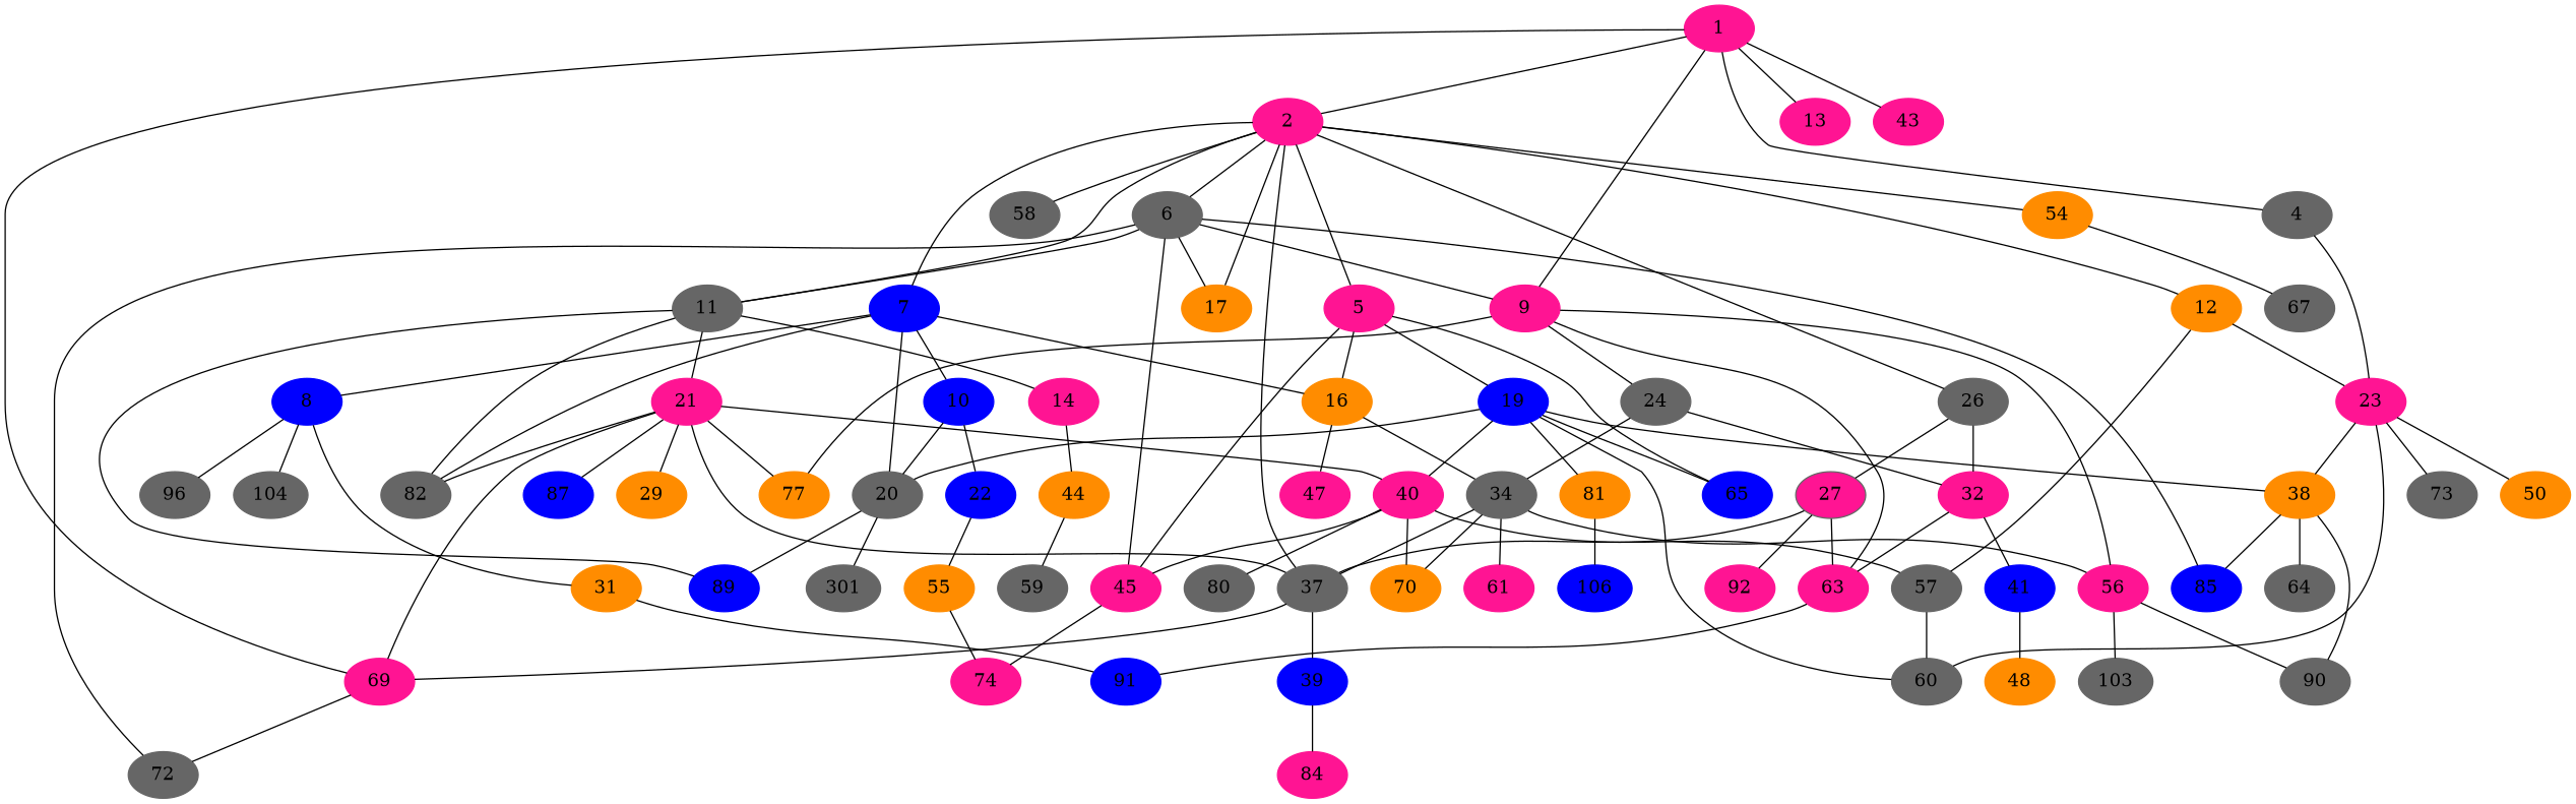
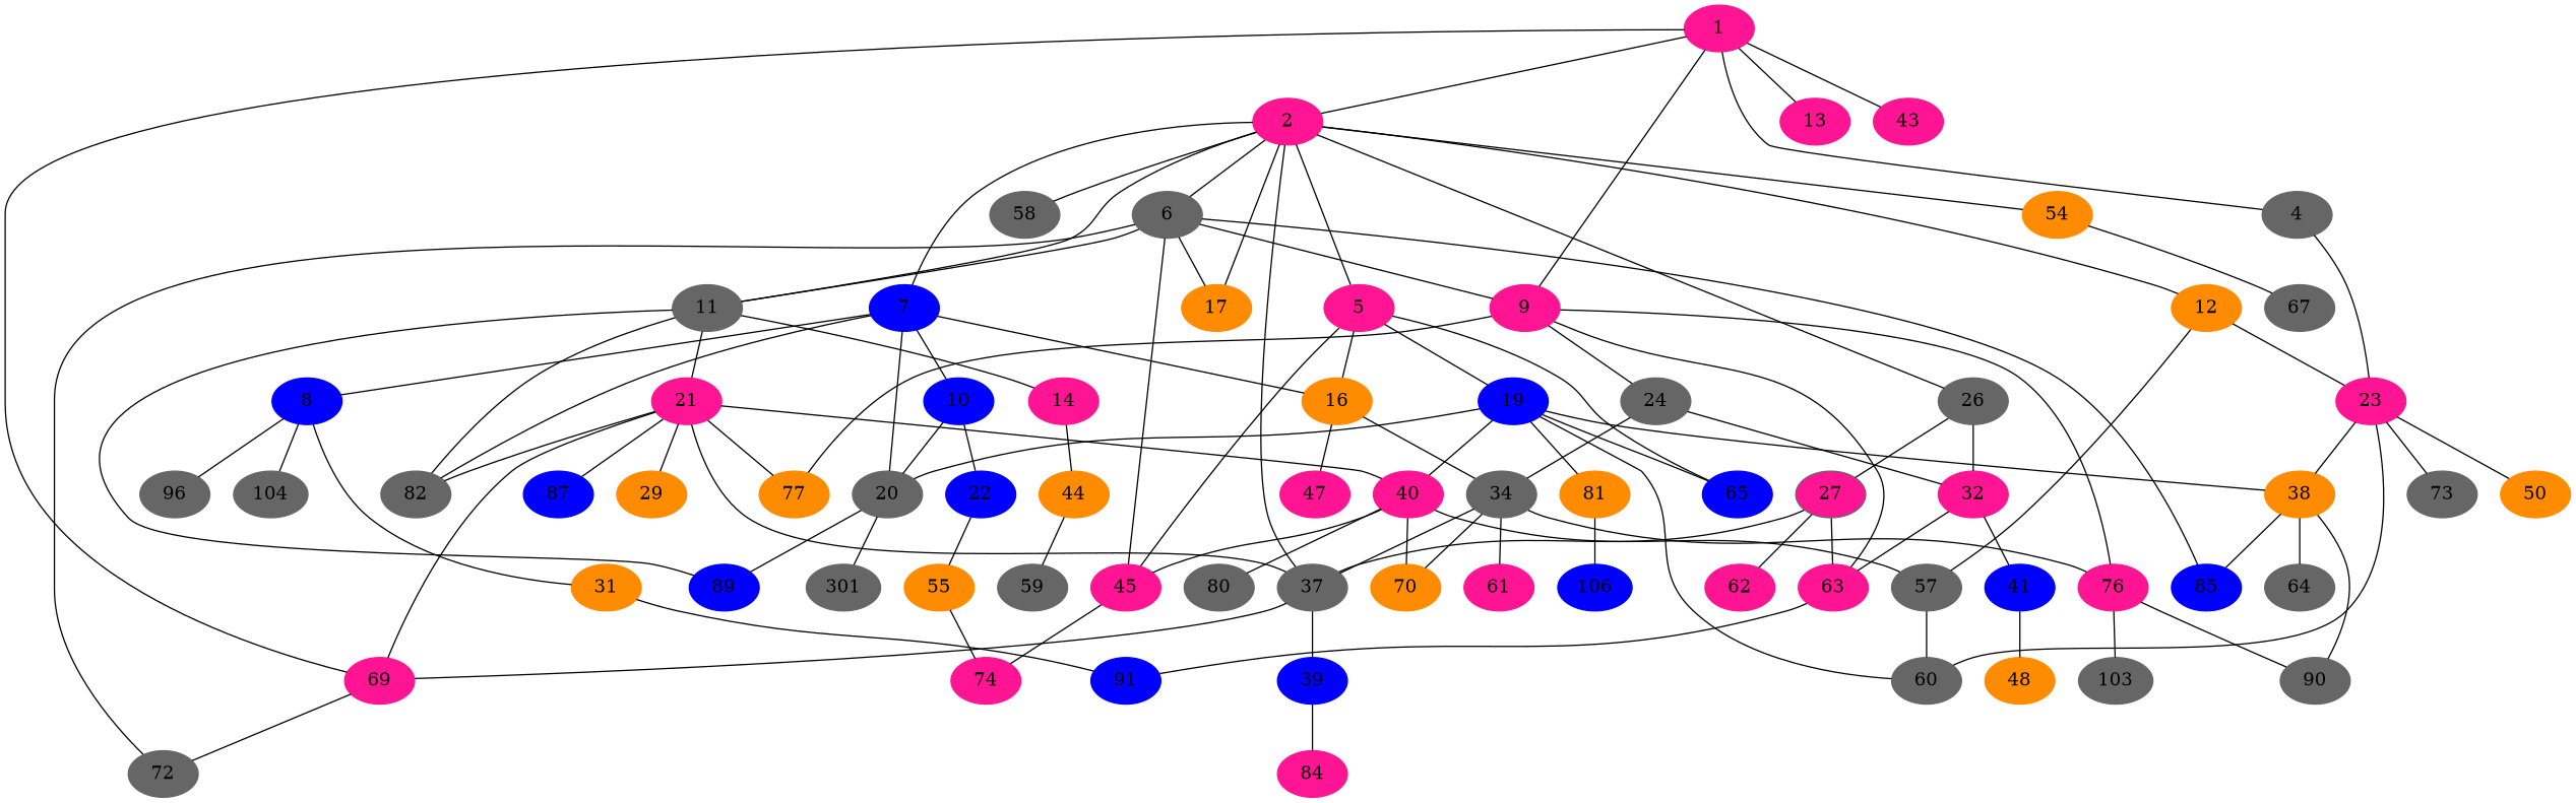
  graph {
    node [color=gray40 style=filled]
    1 [color=deeppink super="+25"]
    2 [color=deeppink super="+3"]
    4
    9 [color=deeppink super="+62"]
    13 [color=deeppink]
    43 [color=deeppink]
    69 [color=deeppink super="+83"]
    5 [color=deeppink super="+79"]
    6 [super="+94"]
    7 [color=blue]
    11 [super="+36"]
    12 [color=darkorange super="+28"]
    17 [color=darkorange super="+33"]
    26 [super="+46"]
    37 [super="+51"]
    54 [color=darkorange super="+95"]
    58
    23 [color=deeppink super="+56"]
    24
    63 [color=deeppink super="+96"]
-   76 [color=deeppink super="+86" label=56]
+   76 [color=deeppink super="+86"]
    77 [color=darkorange super="+102"]
    72 [super="+99"]
    16 [color=darkorange super="+30"]
    19 [color=blue super="+78"]
    45 [color=deeppink]
    65 [color=blue]
    85 [color=blue super="+98"]
    8 [color=blue super="+18"]
    10 [color=blue super="+15"]
    20 [super="+97"]
    82 [super="+88"]
    14 [color=deeppink]
    21 [color=deeppink super="+49"]
    89 [color=blue]
    57 [super="+108"]
    32 [color=deeppink super="+35"]
    27 [fillcolor=deeppink]
    39 [color=blue]
    67 [super="+105"]
    38 [color=darkorange super="+42"]
    60 [super="+68"]
    50 [color=darkorange]
    73
    34 [super="+71"]
    47 [color=deeppink]
    40 [color=deeppink super="+53"]
    81 [color=darkorange]
    74 [color=deeppink super="+107"]
    31 [color=darkorange]
    n51 [label=96]
    104
    22 [color=blue]
    n54 [label=301]
    91 [color=blue]
    90
    103
    55 [color=darkorange super="+75"]
    44 [color=darkorange super="+66"]
    29 [color=darkorange]
    87 [color=blue]
    59 [super="+100"]
    61 [color=deeppink]
    70 [color=darkorange]
    64
    80
    106 [color=blue]
    41 [color=blue super="+52"]
-   92 [color=deeppink]
+   92 [color=deeppink label=62]
    48 [color=darkorange]
    84 [color=deeppink]
    1 -- 2
    1 -- 4
    1 -- 9
    1 -- 13
    1 -- 43
    1 -- 69
    2 -- 5
    2 -- 6
    2 -- 7
    2 -- 11
    2 -- 12
    2 -- 17
    2 -- 26
    2 -- 37
    2 -- 54
    2 -- 58
    4 -- 23
    9 -- 24
    9 -- 63
    9 -- 76
    9 -- 77
    69 -- 72
    5 -- 16
    5 -- 19
    5 -- 45
    5 -- 65
    6 -- 9
    6 -- 11
    6 -- 17
    6 -- 72
    6 -- 45
    6 -- 85
    7 -- 16
    7 -- 8
    7 -- 10
    7 -- 20
    7 -- 82
    11 -- 82
    11 -- 14
    11 -- 21
    11 -- 89
    12 -- 23
    12 -- 57
    26 -- 32
    26 -- 27
    37 -- 69
    37 -- 39
    54 -- 67
    23 -- 38
    23 -- 60
    23 -- 50
    23 -- 73
    24 -- 32
    24 -- 34
    63 -- 91
    76 -- 90
    76 -- 103
    16 -- 34
    16 -- 47
    19 -- 65
    19 -- 20
    19 -- 38
    19 -- 60
    19 -- 40
    19 -- 81
    45 -- 74
    8 -- 31
    8 -- n51
    8 -- 104
    10 -- 20
    10 -- 22
    20 -- 89
    20 -- n54
    14 -- 44
    21 -- 69
    21 -- 37
    21 -- 77
    21 -- 82
    21 -- 40
    21 -- 29
    21 -- 87
    57 -- 60
    32 -- 63
    32 -- 41
    27 -- 37
    27 -- 63
    27 -- 92
    39 -- 84
    38 -- 85
    38 -- 90
    38 -- 64
    34 -- 37
    34 -- 76
    34 -- 61
    34 -- 70
    40 -- 45
    40 -- 57
    40 -- 70
    40 -- 80
    81 -- 106
    31 -- 91
    22 -- 55
    55 -- 74
    44 -- 59
    41 -- 48
  }
